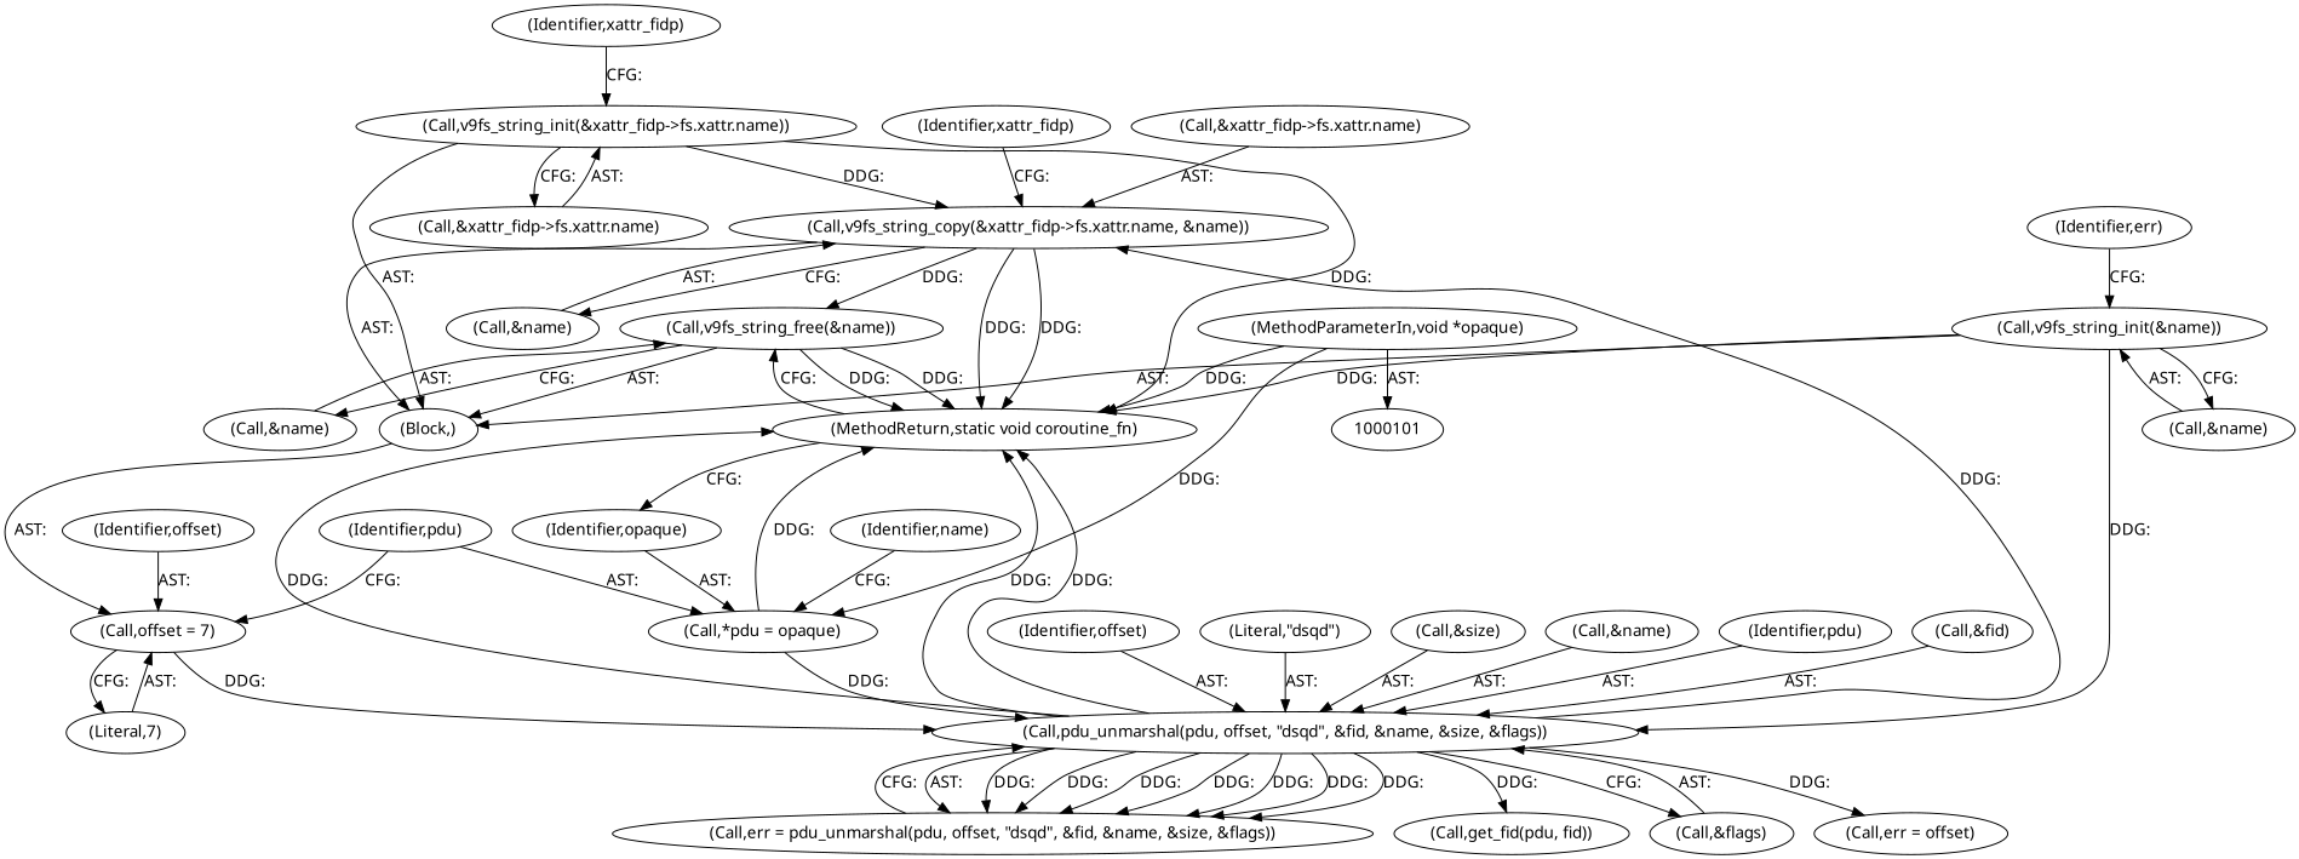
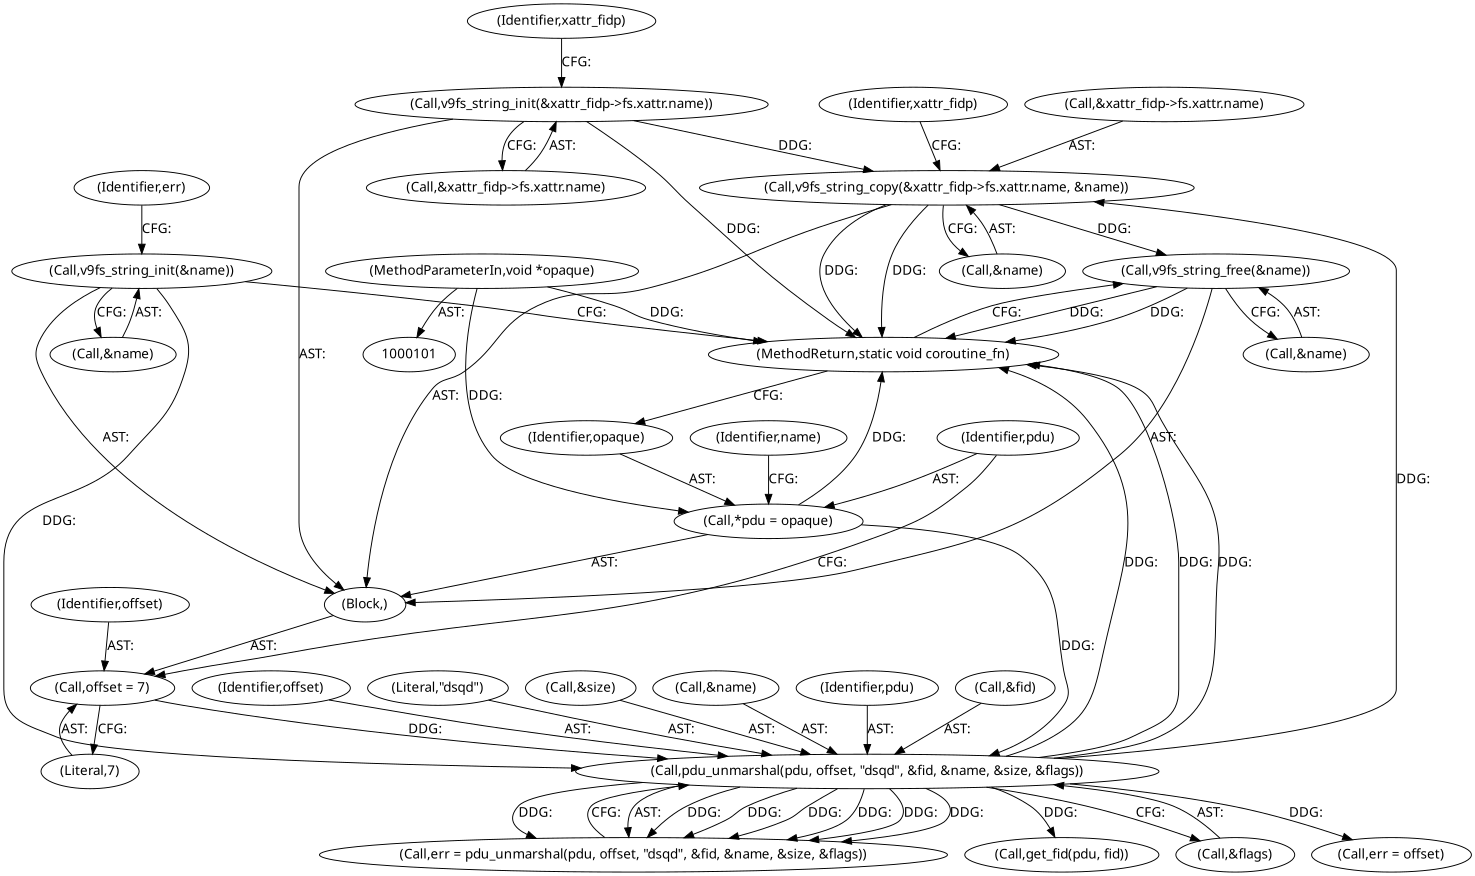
  digraph {
    fontname="Noto Sans"
    node [fontname="Noto Sans"]
    edge [fontname="Noto Sans"]
    n1 [label="(Call,v9fs_string_copy(&xattr_fidp->fs.xattr.name, &name))"]
    n2 [label="(Call,v9fs_string_free(&name))"]
    n3 [label="(MethodReturn,static void coroutine_fn)"]
    n4 [label="(Block,)"]
    n5 [label="(Call,&name)"]
    n6 [label="(Call,&name)"]
    n7 [label="(Identifier,opaque)"]
    n8 [label="(Call,offset = 7)"]
    n9 [label="(Call,v9fs_string_init(&xattr_fidp->fs.xattr.name))"]
    n10 [label="(Call,&xattr_fidp->fs.xattr.name)"]
    n11 [label="(Call,pdu_unmarshal(pdu, offset, \"dsqd\", &fid, &name, &size, &flags))"]
    n12 [label="(Call,err = pdu_unmarshal(pdu, offset, \"dsqd\", &fid, &name, &size, &flags))"]
    n13 [label="(Call,get_fid(pdu, fid))"]
    n14 [label="(Call,&flags)"]
    n15 [label="(Call,err = offset)"]
    n16 [label="(Call,*pdu = opaque)"]
    n17 [label="(MethodParameterIn,void *opaque)"]
    1000101
    n19 [label="(Literal,7)"]
    n20 [label="(Call,v9fs_string_init(&name))"]
    n21 [label="(Call,&name)"]
    n22 [label="(Call,&xattr_fidp->fs.xattr.name)"]
    n23 [label="(Identifier,offset)"]
    n24 [label="(Identifier,offset)"]
    n25 [label="(Identifier,err)"]
    n26 [label="(Identifier,name)"]
    n27 [label="(Literal,\"dsqd\")"]
    n28 [label="(Identifier,pdu)"]
    n29 [label="(Call,&size)"]
    n30 [label="(Call,&name)"]
    n31 [label="(Identifier,pdu)"]
    n32 [label="(Identifier,xattr_fidp)"]
    n33 [label="(Call,&fid)"]
    n34 [label="(Identifier,xattr_fidp)"]
    n1 -> n2 [label="DDG: "]
    n1 -> n3 [label="DDG: "]
    n1 -> n3 [label="DDG: "]
    n1 -> n4 [label="AST: "]
    n1 -> n5 [label="CFG: "]
    n2 -> n3 [label="DDG: "]
    n2 -> n3 [label="DDG: "]
    n2 -> n4 [label="AST: "]
    n2 -> n6 [label="CFG: "]
    n3 -> n2 [label="CFG: "]
    n3 -> n7 [label="CFG: "]
    n4 -> n8 [label="AST: "]
    n5 -> n1 [label="AST: "]
    n6 -> n2 [label="AST: "]
    n7 -> n16 [label="AST: "]
    n8 -> n11 [label="DDG: "]
    n8 -> n19 [label="CFG: "]
    n9 -> n1 [label="DDG: "]
    n9 -> n3 [label="DDG: "]
    n9 -> n4 [label="AST: "]
    n9 -> n10 [label="CFG: "]
    n10 -> n9 [label="AST: "]
    n11 -> n1 [label="DDG: "]
    n11 -> n3 [label="DDG: "]
    n11 -> n3 [label="DDG: "]
    n11 -> n3 [label="DDG: "]
    n11 -> n12 [label="AST: "]
    n11 -> n12 [label="DDG: "]
    n11 -> n12 [label="DDG: "]
    n11 -> n12 [label="DDG: "]
    n11 -> n12 [label="DDG: "]
    n11 -> n12 [label="DDG: "]
    n11 -> n12 [label="DDG: "]
    n11 -> n12 [label="DDG: "]
    n11 -> n13 [label="DDG: "]
    n11 -> n14 [label="CFG: "]
    n11 -> n15 [label="DDG: "]
    n12 -> n11 [label="CFG: "]
    n14 -> n11 [label="AST: "]
    n16 -> n3 [label="DDG: "]
+   n16 -> n4 [label="AST: "]
    n16 -> n11 [label="DDG: "]
    n17 -> n3 [label="DDG: "]
    n17 -> n16 [label="DDG: "]
    n17 -> 1000101 [label="AST: "]
    n19 -> n8 [label="AST: "]
-   n20 -> n3 [label="DDG: "]
+   n20 -> n3 [label="CFG: "]
    n20 -> n4 [label="AST: "]
    n20 -> n11 [label="DDG: "]
    n20 -> n21 [label="CFG: "]
    n21 -> n20 [label="AST: "]
    n22 -> n1 [label="AST: "]
    n23 -> n8 [label="AST: "]
    n24 -> n11 [label="AST: "]
    n25 -> n20 [label="CFG: "]
    n26 -> n16 [label="CFG: "]
    n27 -> n11 [label="AST: "]
    n28 -> n8 [label="CFG: "]
    n28 -> n16 [label="AST: "]
    n29 -> n11 [label="AST: "]
    n30 -> n11 [label="AST: "]
    n31 -> n11 [label="AST: "]
    n32 -> n9 [label="CFG: "]
    n33 -> n11 [label="AST: "]
    n34 -> n1 [label="CFG: "]
  }
